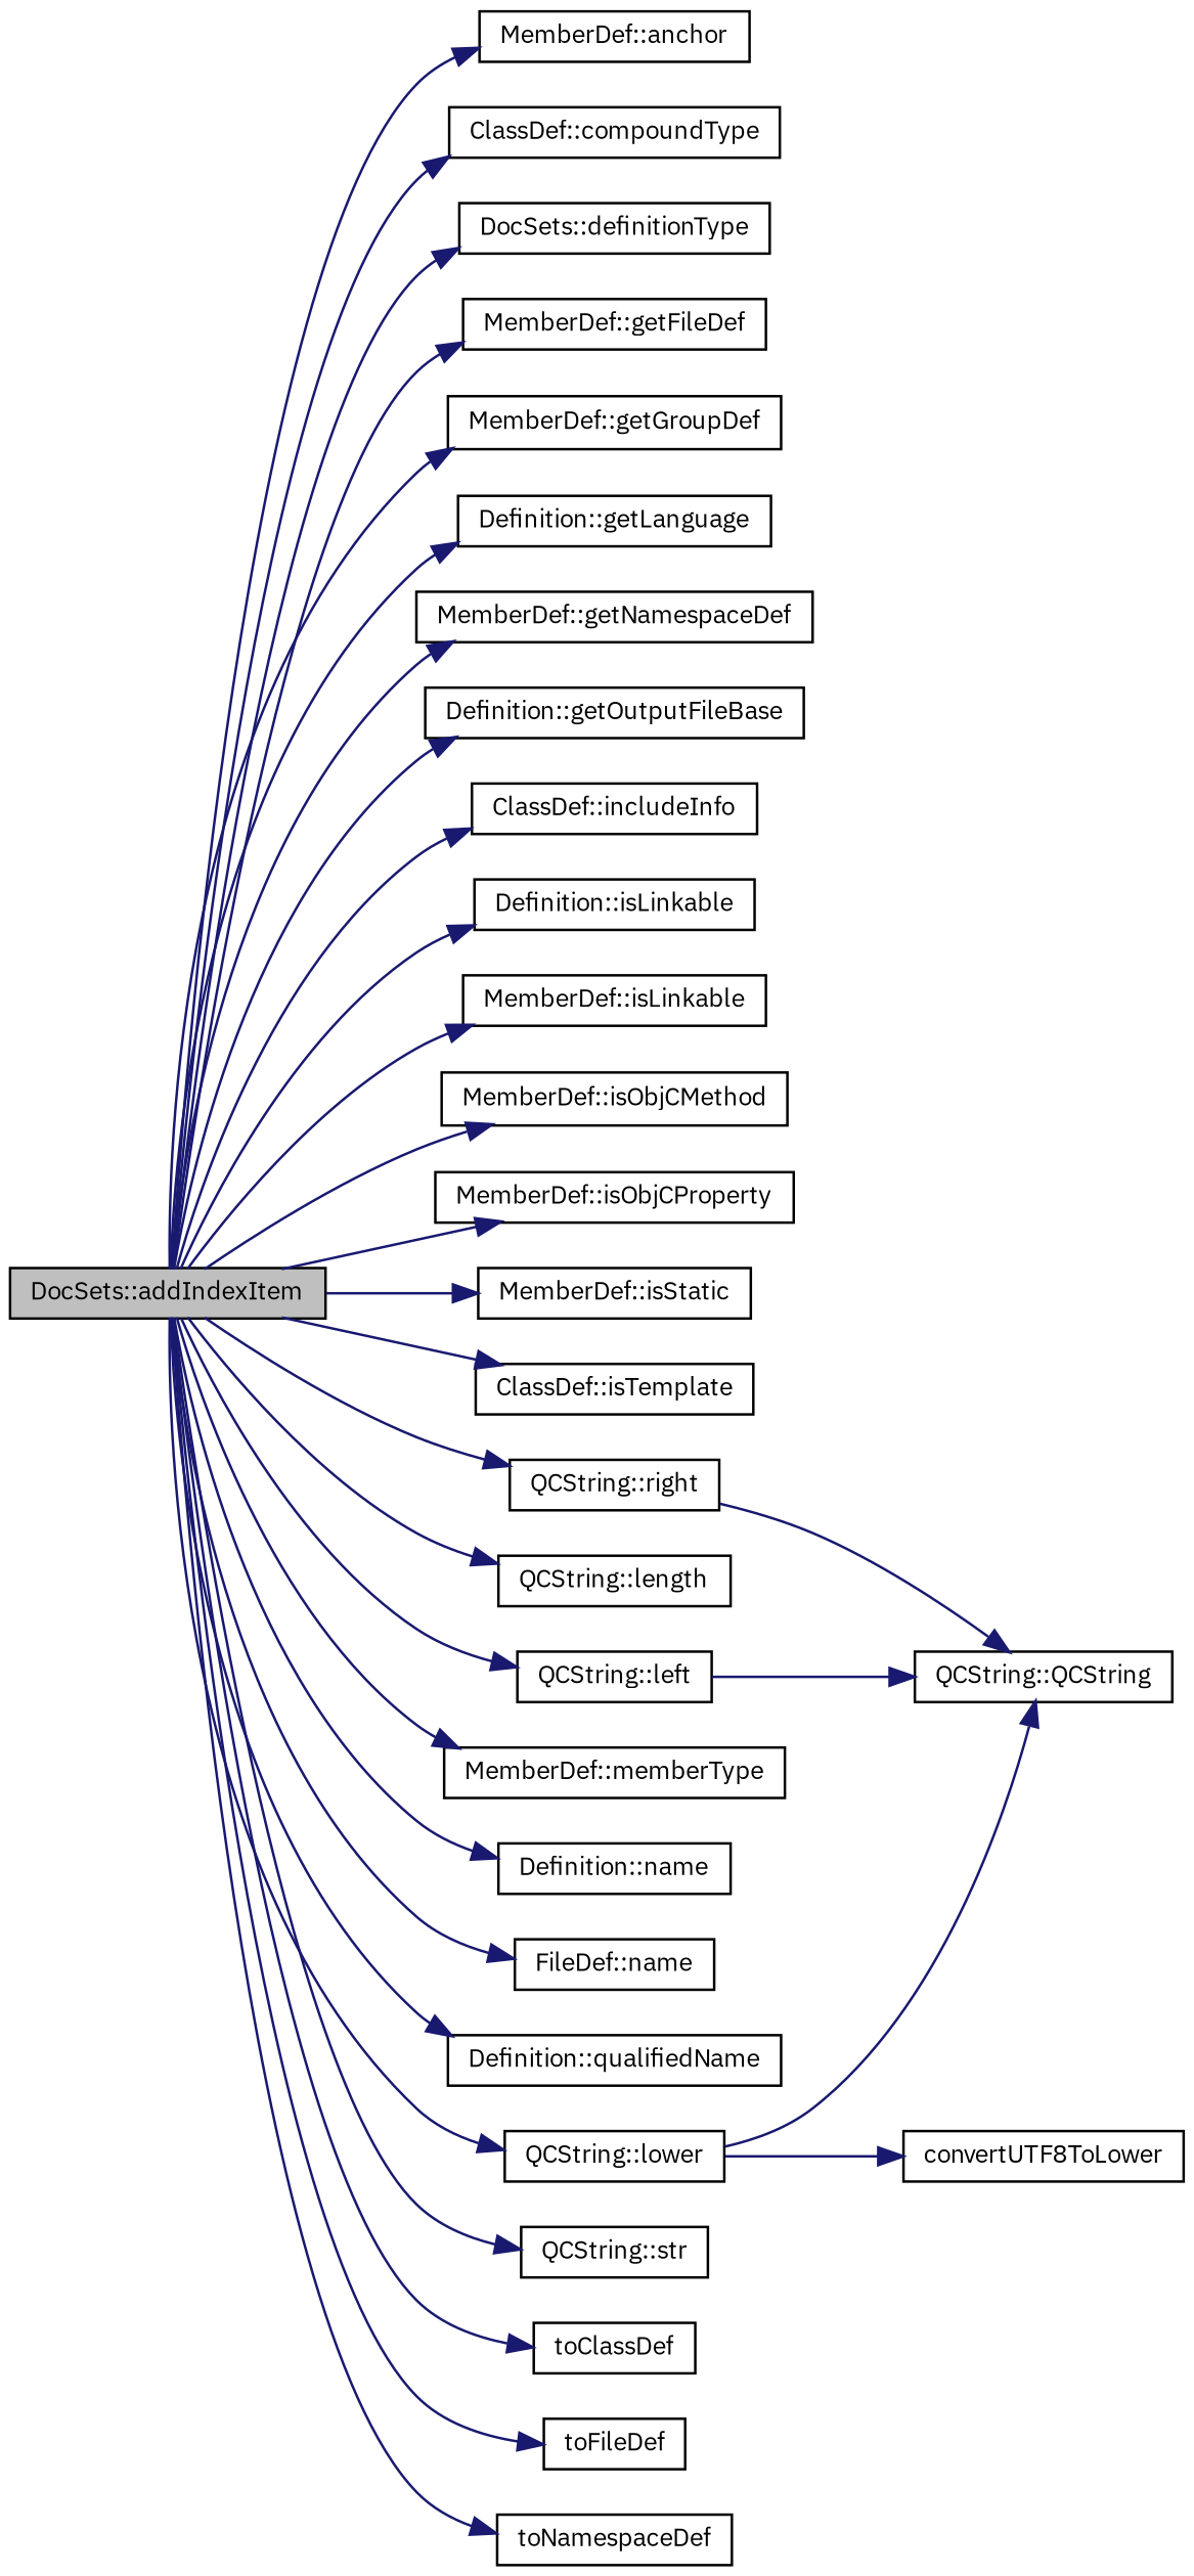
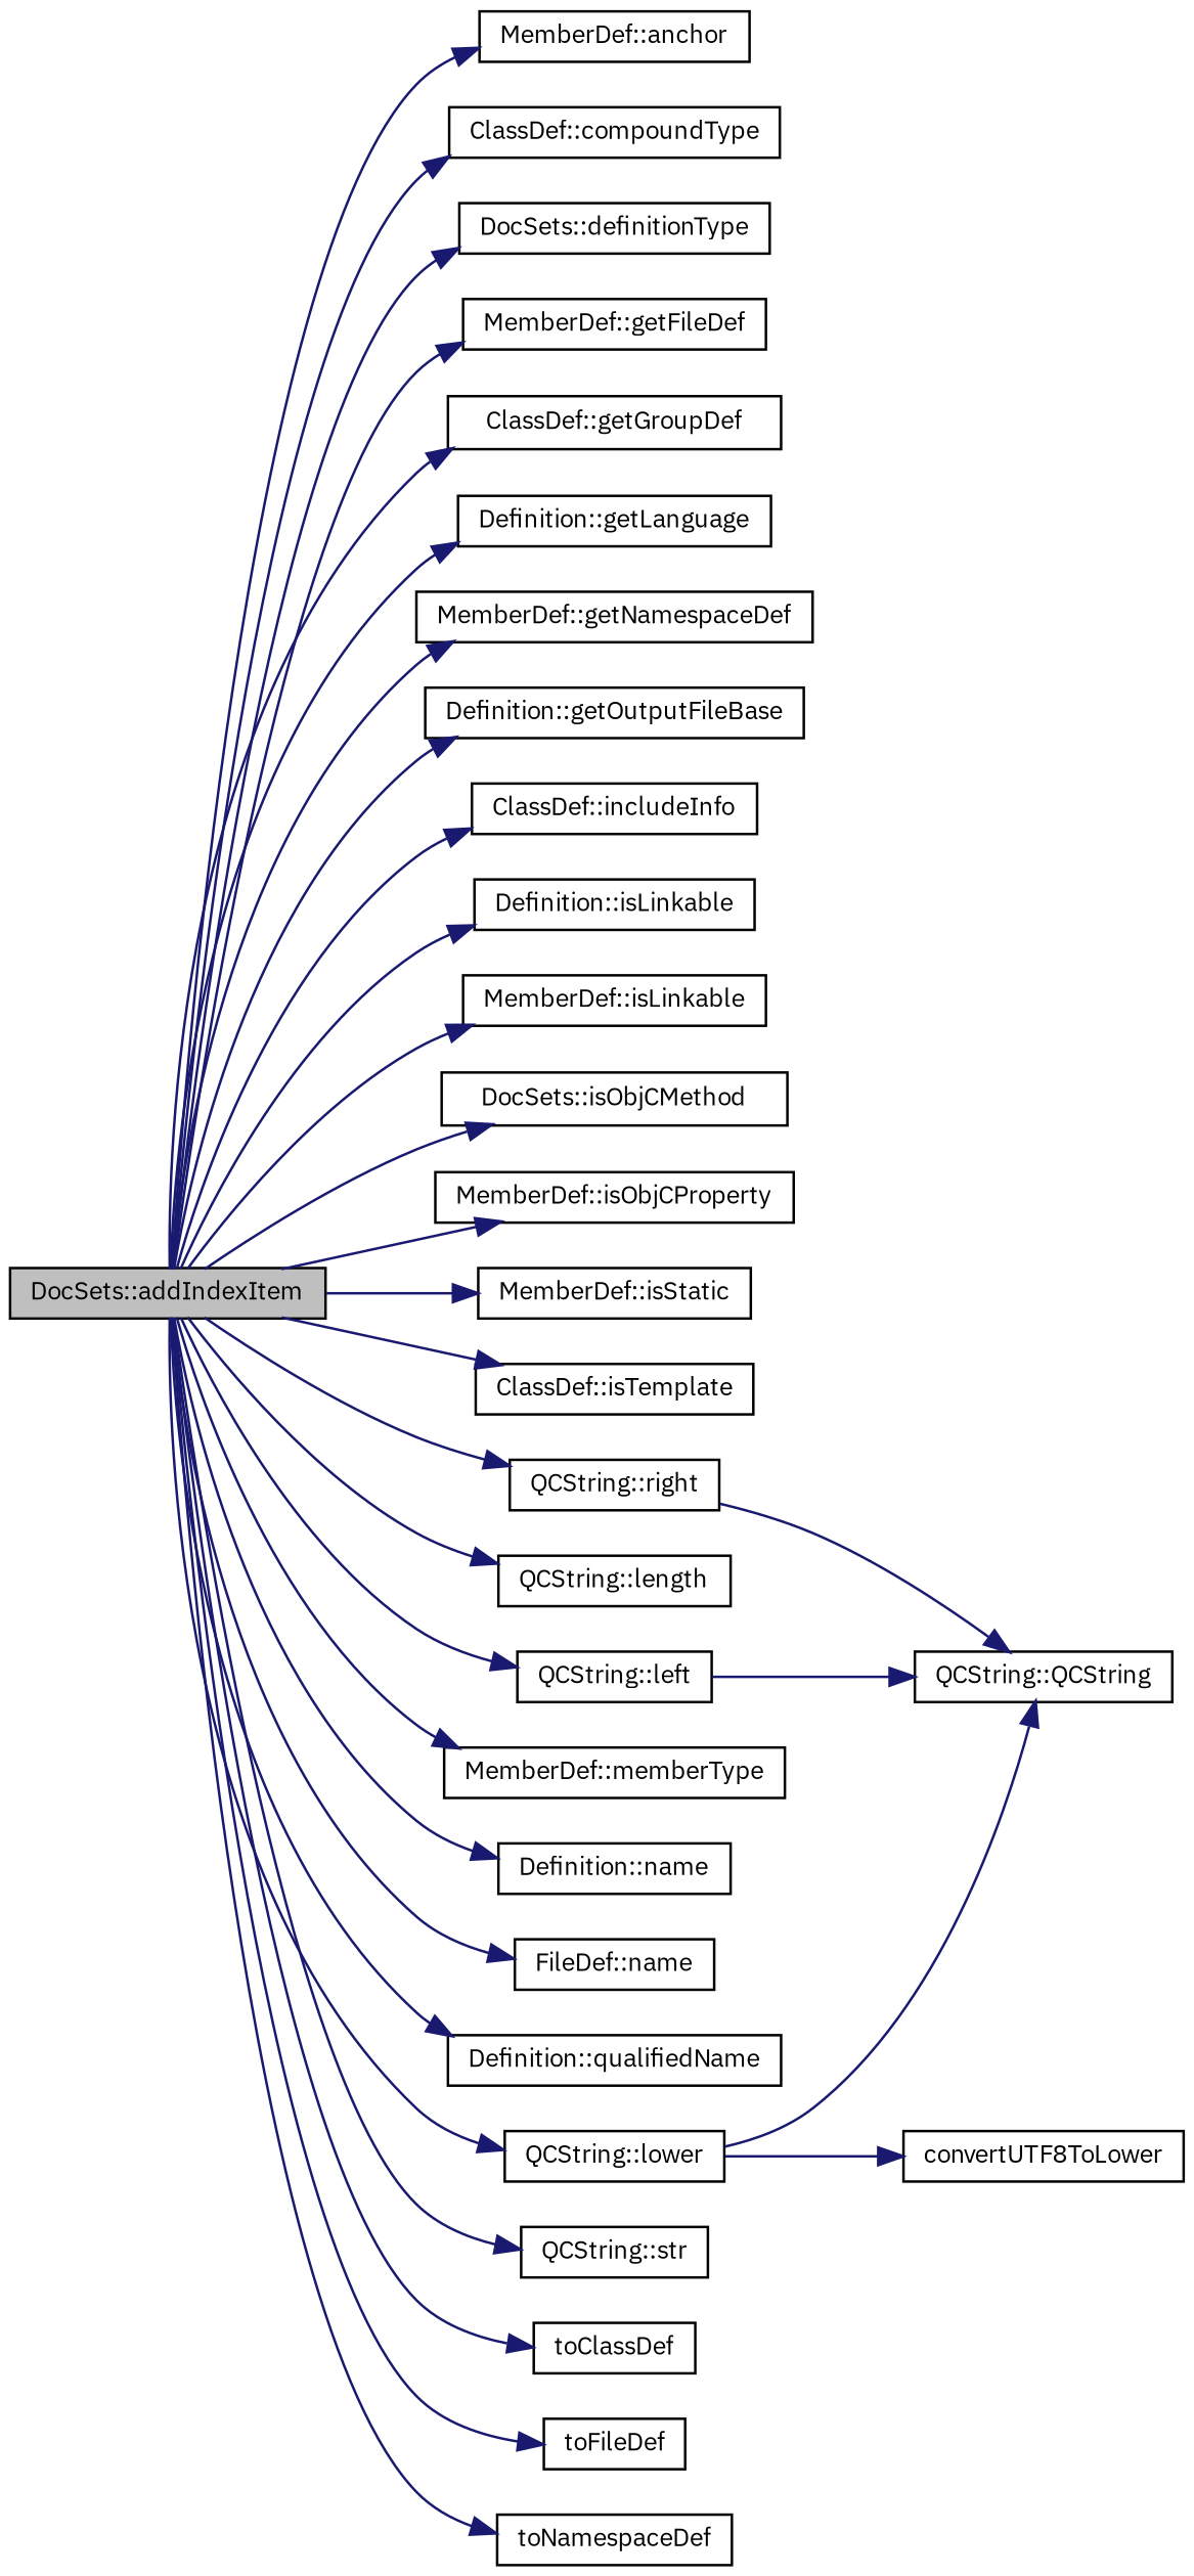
  digraph {
    fontname="IBM Plex Sans"
    rankdir=LR
    node [color=black fillcolor=white fontname="IBM Plex Sans" fontsize=10 shape=record style=filled]
    edge [color=midnightblue fontname="IBM Plex Sans" fontsize=10 labelfontname=Helvetica labelfontsize=10 style=solid]
    n1 [fillcolor=grey75 fontcolor=black height=0.2 label="DocSets::addIndexItem" width=0.4]
    n2 [height=0.2 label="MemberDef::anchor" width=0.4]
    n3 [height=0.2 label="ClassDef::compoundType" width=0.4]
    n4 [height=0.2 label="DocSets::definitionType" width=0.4]
    n5 [height=0.2 label="MemberDef::getFileDef" width=0.4]
-   n6 [height=0.2 label="MemberDef::getGroupDef" width=0.4]
+   n6 [height=0.2 label="ClassDef::getGroupDef" width=0.4]
    n7 [height=0.2 label="Definition::getLanguage" width=0.4]
    n8 [height=0.2 label="MemberDef::getNamespaceDef" width=0.4]
    n9 [height=0.2 label="Definition::getOutputFileBase" width=0.4]
    n10 [height=0.2 label="ClassDef::includeInfo" width=0.4]
    n11 [height=0.2 label="Definition::isLinkable" width=0.4]
    n12 [height=0.2 label="MemberDef::isLinkable" width=0.4]
-   n13 [height=0.2 label="MemberDef::isObjCMethod" width=0.4]
+   n13 [height=0.2 label="DocSets::isObjCMethod" width=0.4]
    n14 [height=0.2 label="MemberDef::isObjCProperty" width=0.4]
    n15 [height=0.2 label="MemberDef::isStatic" width=0.4]
    n16 [height=0.2 label="ClassDef::isTemplate" width=0.4]
    n17 [height=0.2 label="QCString::left" width=0.4]
    n18 [height=0.2 label="QCString::length" width=0.4]
    n19 [height=0.2 label="QCString::lower" width=0.4]
    n20 [height=0.2 label="MemberDef::memberType" width=0.4]
    n21 [height=0.2 label="Definition::name" width=0.4]
    n22 [height=0.2 label="FileDef::name" width=0.4]
    n23 [height=0.2 label="Definition::qualifiedName" width=0.4]
    n24 [height=0.2 label="QCString::right" width=0.4]
    n25 [height=0.2 label="QCString::str" width=0.4]
    n26 [height=0.2 label=toClassDef width=0.4]
    n27 [height=0.2 label=toFileDef width=0.4]
    n28 [height=0.2 label=toNamespaceDef width=0.4]
    n29 [height=0.2 label="QCString::QCString" width=0.4]
    n30 [height=0.2 label=convertUTF8ToLower width=0.4]
    n1 -> n2
    n1 -> n3
    n1 -> n4
    n1 -> n5
    n1 -> n6
    n1 -> n7
    n1 -> n8
    n1 -> n9
    n1 -> n10
    n1 -> n11
    n1 -> n12
    n1 -> n13
    n1 -> n14
    n1 -> n15
    n1 -> n16
    n1 -> n17
    n1 -> n18
    n1 -> n19
    n1 -> n20
    n1 -> n21
    n1 -> n22
    n1 -> n23
    n1 -> n24
    n1 -> n25
    n1 -> n26
    n1 -> n27
    n1 -> n28
    n17 -> n29
    n19 -> n29
    n19 -> n30
    n24 -> n29
  }
